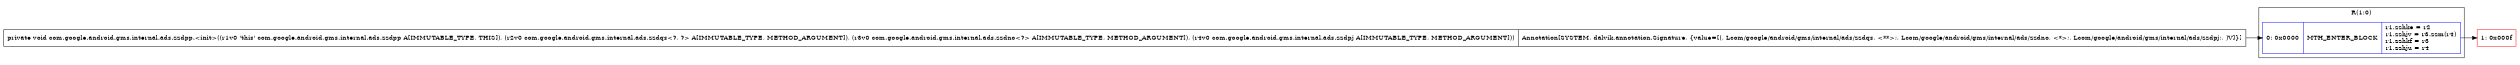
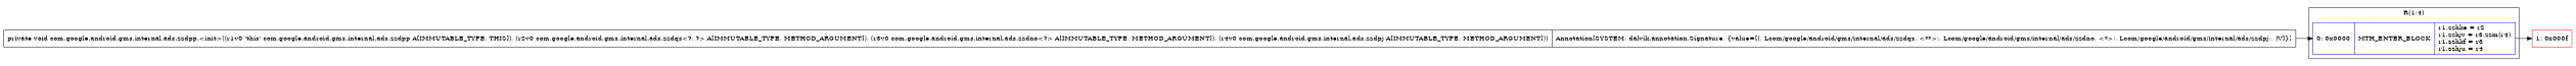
  digraph {
    rankdir=LR
    node [shape=record]
    n1 [color=blue label="{0\:\ 0x0000|MTH_ENTER_BLOCK\l|r1.zzhke = r2\lr1.zzhjv = r3.zzm(r4)\lr1.zzhkf = r3\lr1.zzhju = r4\l}"]
    n2 [color=red label="{1\:\ 0x000f}"]
    n3 [label="{private void com.google.android.gms.internal.ads.zzdpp.\<init\>((r1v0 'this' com.google.android.gms.internal.ads.zzdpp A[IMMUTABLE_TYPE, THIS]), (r2v0 com.google.android.gms.internal.ads.zzdqs\<?, ?\> A[IMMUTABLE_TYPE, METHOD_ARGUMENT]), (r3v0 com.google.android.gms.internal.ads.zzdno\<?\> A[IMMUTABLE_TYPE, METHOD_ARGUMENT]), (r4v0 com.google.android.gms.internal.ads.zzdpj A[IMMUTABLE_TYPE, METHOD_ARGUMENT]))  | Annotation[SYSTEM, dalvik.annotation.Signature, \{value=[(, Lcom\/google\/android\/gms\/internal\/ads\/zzdqs, \<**\>;, Lcom\/google\/android\/gms\/internal\/ads\/zzdno, \<*\>;, Lcom\/google\/android\/gms\/internal\/ads\/zzdpj;, )V]\}]\l}"]
    subgraph cluster_1 {
-     label="R(1:0)"
+     label="R(1:4)"
      n1
    }
    n1 -> n2
    n3 -> n1
  }
